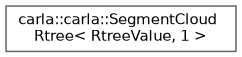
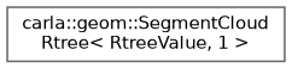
  digraph {
    rankdir=TB
-   n1 [color=grey40 fillcolor=white fontname=Helvetica fontsize=10 height=0.2 label="carla::carla::SegmentCloud\lRtree\< RtreeValue, 1 \>" shape=box style=filled width=0.4]
+   n1 [color=grey40 fillcolor=white fontname=Helvetica fontsize=10 height=0.2 label="carla::geom::SegmentCloud\lRtree\< RtreeValue, 1 \>" shape=box style=filled width=0.4]
  }
